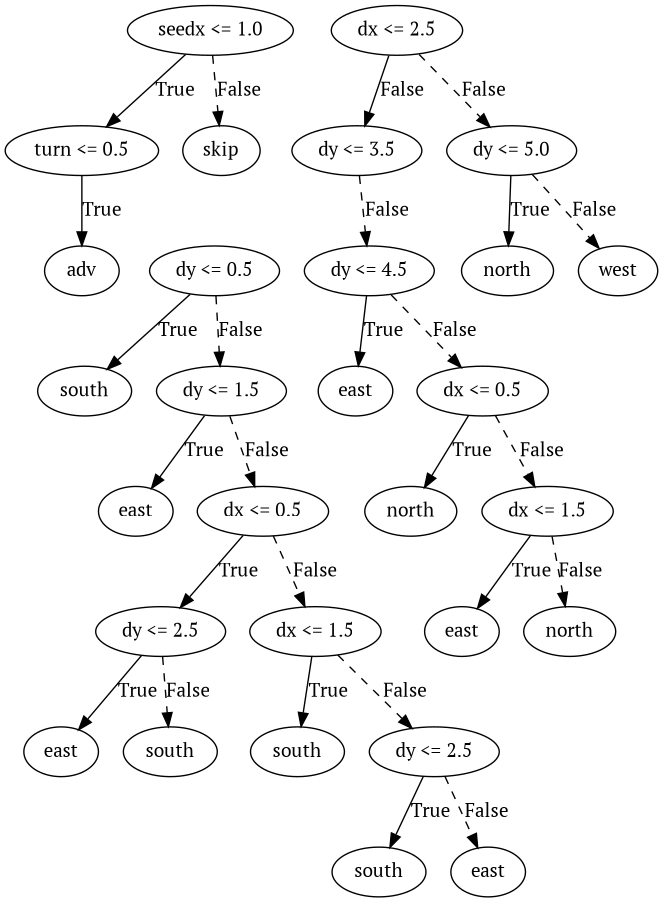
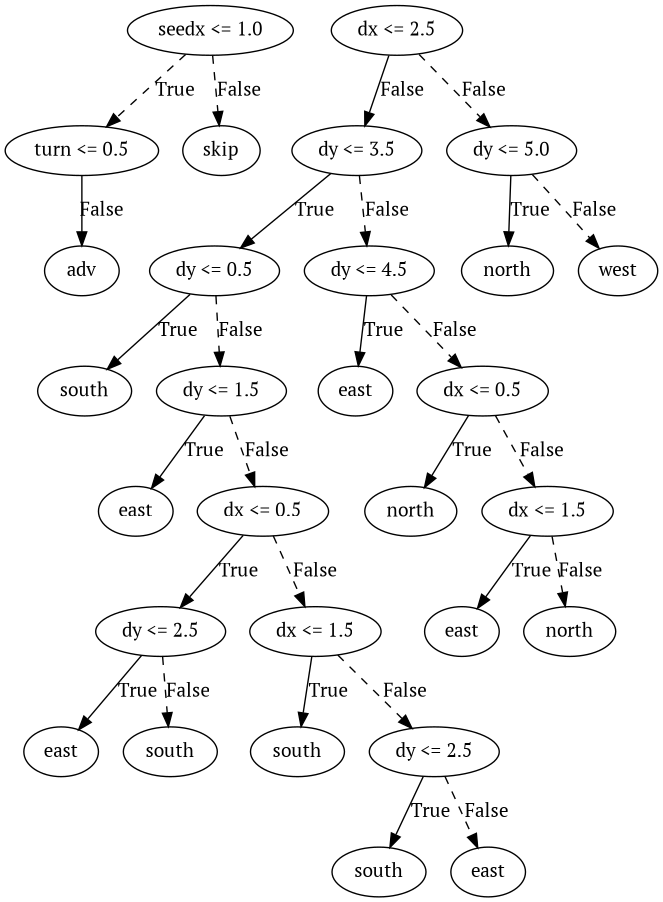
  digraph {
    fontname="PT Serif"
    node [fontname="PT Serif"]
    edge [fontname="PT Serif"]
    n1 [label="seedx <= 1.0"]
    n2 [label="turn <= 0.5"]
    n3 [label=skip]
    n4 [label=adv]
    n5 [label="dx <= 2.5"]
    n6 [label="dy <= 3.5"]
    n7 [label="dy <= 5.0"]
    n8 [label="dy <= 0.5"]
    n9 [label="dy <= 4.5"]
    n10 [label=north]
    n11 [label=west]
    n12 [label=south]
    n13 [label="dy <= 1.5"]
    n14 [label=east]
    n15 [label="dx <= 0.5"]
    n16 [label=east]
    n17 [label="dx <= 0.5"]
    n18 [label="dy <= 2.5"]
    n19 [label="dx <= 1.5"]
    n20 [label=east]
    n21 [label=south]
    n22 [label=south]
    n23 [label="dy <= 2.5"]
    n24 [label=south]
    n25 [label=east]
    n26 [label=north]
    n27 [label="dx <= 1.5"]
    n28 [label=east]
    n29 [label=north]
-   n1 -> n2 [label=True]
+   n1 -> n2 [label=True style=dashed]
    n1 -> n3 [label=False style=dashed]
-   n2 -> n4 [label=True]
+   n2 -> n4 [label=False]
    n5 -> n6 [label=False]
    n5 -> n7 [label=False style=dashed]
+   n6 -> n8 [label=True]
    n6 -> n9 [label=False style=dashed]
    n7 -> n10 [label=True]
    n7 -> n11 [label=False style=dashed]
    n8 -> n12 [label=True]
    n8 -> n13 [label=False style=dashed]
    n9 -> n14 [label=True]
    n9 -> n15 [label=False style=dashed]
    n13 -> n16 [label=True]
    n13 -> n17 [label=False style=dashed]
    n15 -> n26 [label=True]
    n15 -> n27 [label=False style=dashed]
    n17 -> n18 [label=True]
    n17 -> n19 [label=False style=dashed]
    n18 -> n20 [label=True]
    n18 -> n21 [label=False style=dashed]
    n19 -> n22 [label=True]
    n19 -> n23 [label=False style=dashed]
    n23 -> n24 [label=True]
    n23 -> n25 [label=False style=dashed]
    n27 -> n28 [label=True]
    n27 -> n29 [label=False style=dashed]
  }
